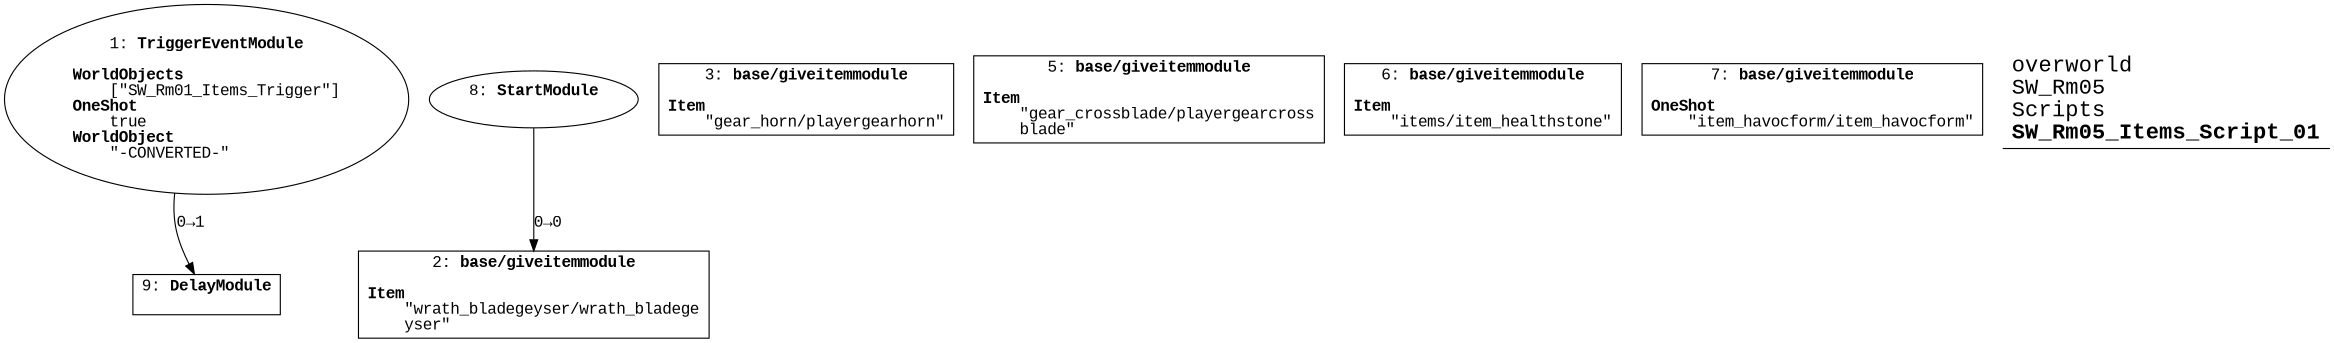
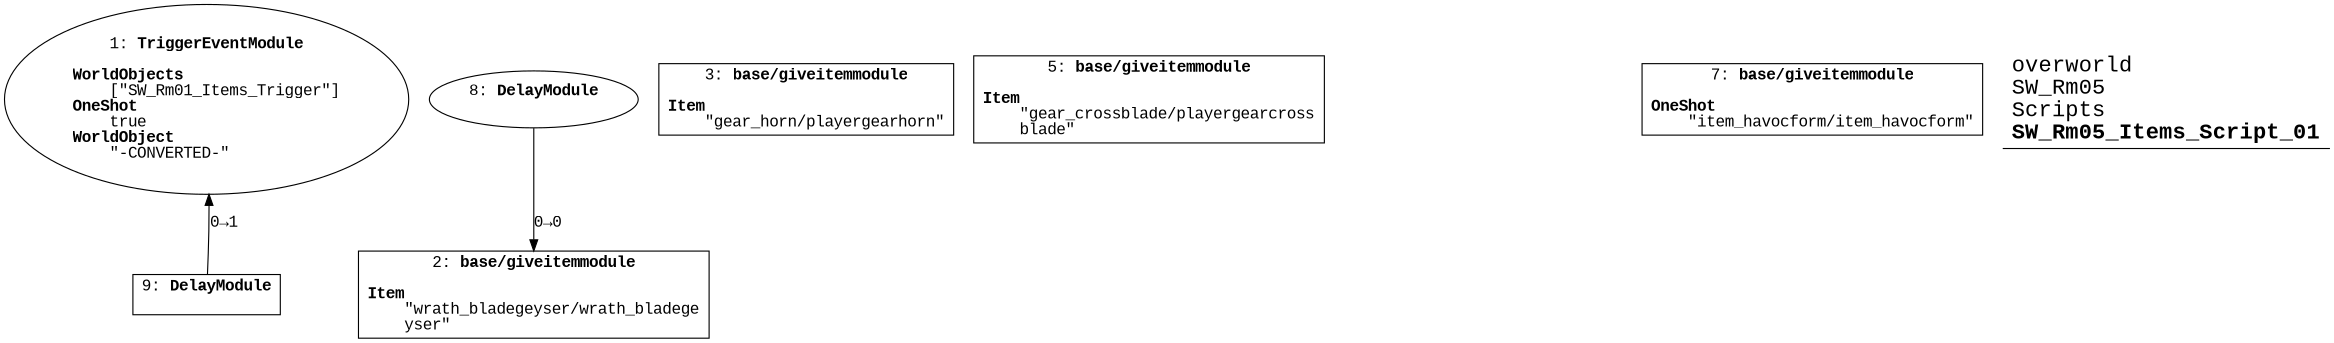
  digraph {
    fontname="Liberation Mono"
    splines=spline
    node [fontname="Liberation Mono" shape=box]
    edge [fontname="Liberation Mono"]
    n1 [label=<1: <b>TriggerEventModule</b><br/><br/><b>WorldObjects</b><br align="left"/>    [&quot;SW_Rm01_Items_Trigger&quot;]<br align="left"/><b>OneShot</b><br align="left"/>    true<br align="left"/><b>WorldObject</b><br align="left"/>    &quot;-CONVERTED-&quot;<br align="left"/>> shape=oval]
    n2 [label=<2: <b>base/giveitemmodule</b><br/><br/><b>Item</b><br align="left"/>    &quot;wrath_bladegeyser/wrath_bladege<br align="left"/>    yser&quot;<br align="left"/>>]
    n3 [label=<3: <b>base/giveitemmodule</b><br/><br/><b>Item</b><br align="left"/>    &quot;gear_horn/playergearhorn&quot;<br align="left"/>>]
    n4 [label=<5: <b>base/giveitemmodule</b><br/><br/><b>Item</b><br align="left"/>    &quot;gear_crossblade/playergearcross<br align="left"/>    blade&quot;<br align="left"/>>]
-   n5 [label=<6: <b>base/giveitemmodule</b><br/><br/><b>Item</b><br align="left"/>    &quot;items/item_healthstone&quot;<br align="left"/>>]
    n6 [label=<7: <b>base/giveitemmodule</b><br/><br/><b>OneShot</b><br align="left"/>    &quot;item_havocform/item_havocform&quot;<br align="left"/>>]
-   n7 [label=<8: <b>StartModule</b><br/><br/>> shape=oval]
+   n7 [label=<8: <b>DelayModule</b><br/><br/>> shape=oval]
    n8 [label=<9: <b>DelayModule</b><br/><br/>>]
    n9 [label=<<font point-size="20">overworld<br align="left"/>SW_Rm05<br align="left"/>Scripts<br align="left"/><b>SW_Rm05_Items_Script_01</b><br align="left"/></font>> shape=underline]
    n7 -> n2 [label="0→0"]
-   n1 -> n8 [label="0→1"]
+   n8 -> n1 [label="0→1"]
  }
